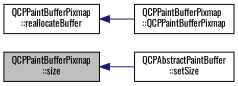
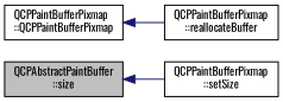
  digraph {
    fontname=Oswald
    rankdir=LR
    node [color=black fillcolor=white fontname=Oswald fontsize=10 shape=record style=filled]
    edge [color=midnightblue dir=back fontname=Oswald fontsize=10 labelfontname=Helvetica labelfontsize=10 style=solid]
-   n1 [fillcolor=grey75 fontcolor=black height=0.2 label="QCPPaintBufferPixmap\l::size" width=0.4]
-   n2 [height=0.2 label="QCPAbstractPaintBuffer\l::setSize" width=0.4]
+   n1 [fillcolor=grey75 fontcolor=black height=0.2 label="QCPAbstractPaintBuffer\l::size" width=0.4]
+   n2 [height=0.2 label="QCPPaintBufferPixmap\l::setSize" width=0.4]
    n3 [height=0.2 label="QCPPaintBufferPixmap\l::reallocateBuffer" width=0.4]
    n4 [height=0.2 label="QCPPaintBufferPixmap\l::QCPPaintBufferPixmap" width=0.4]
    n1 -> n2
-   n3 -> n4
+   n4 -> n3
  }
